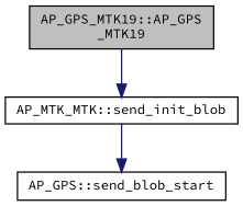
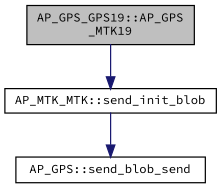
  digraph {
    fontname="Source Code Pro"
    rankdir=TB
    node [color=black fillcolor=white fontname="Source Code Pro" fontsize=10 shape=record style=filled]
    edge [color=midnightblue fontname="Source Code Pro" fontsize=10 labelfontname=Helvetica labelfontsize=10 style=solid]
-   n1 [fillcolor=grey75 fontcolor=black height=0.2 label="AP_GPS_MTK19::AP_GPS\l_MTK19" width=0.4]
+   n1 [fillcolor=grey75 fontcolor=black height=0.2 label="AP_GPS_GPS19::AP_GPS\l_MTK19" width=0.4]
    n2 [height=0.2 label="AP_MTK_MTK::send_init_blob" width=0.4]
-   n3 [height=0.2 label="AP_GPS::send_blob_start" width=0.4]
+   n3 [height=0.2 label="AP_GPS::send_blob_send" width=0.4]
    n1 -> n2
    n2 -> n3
  }
